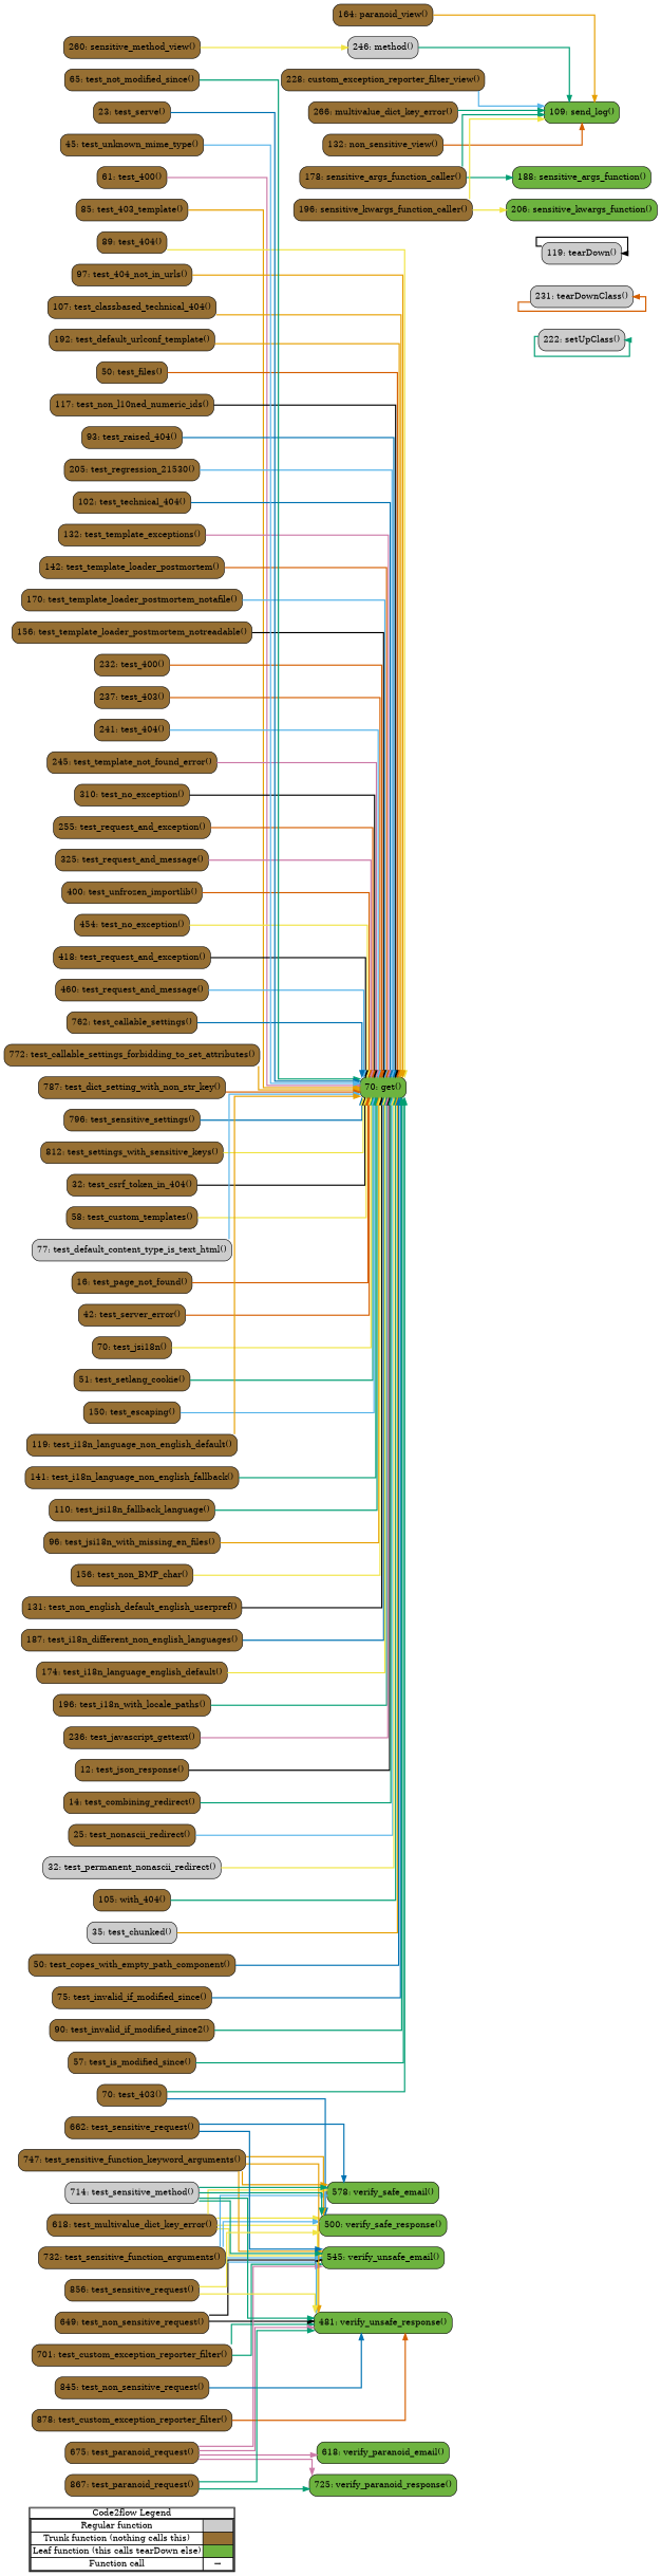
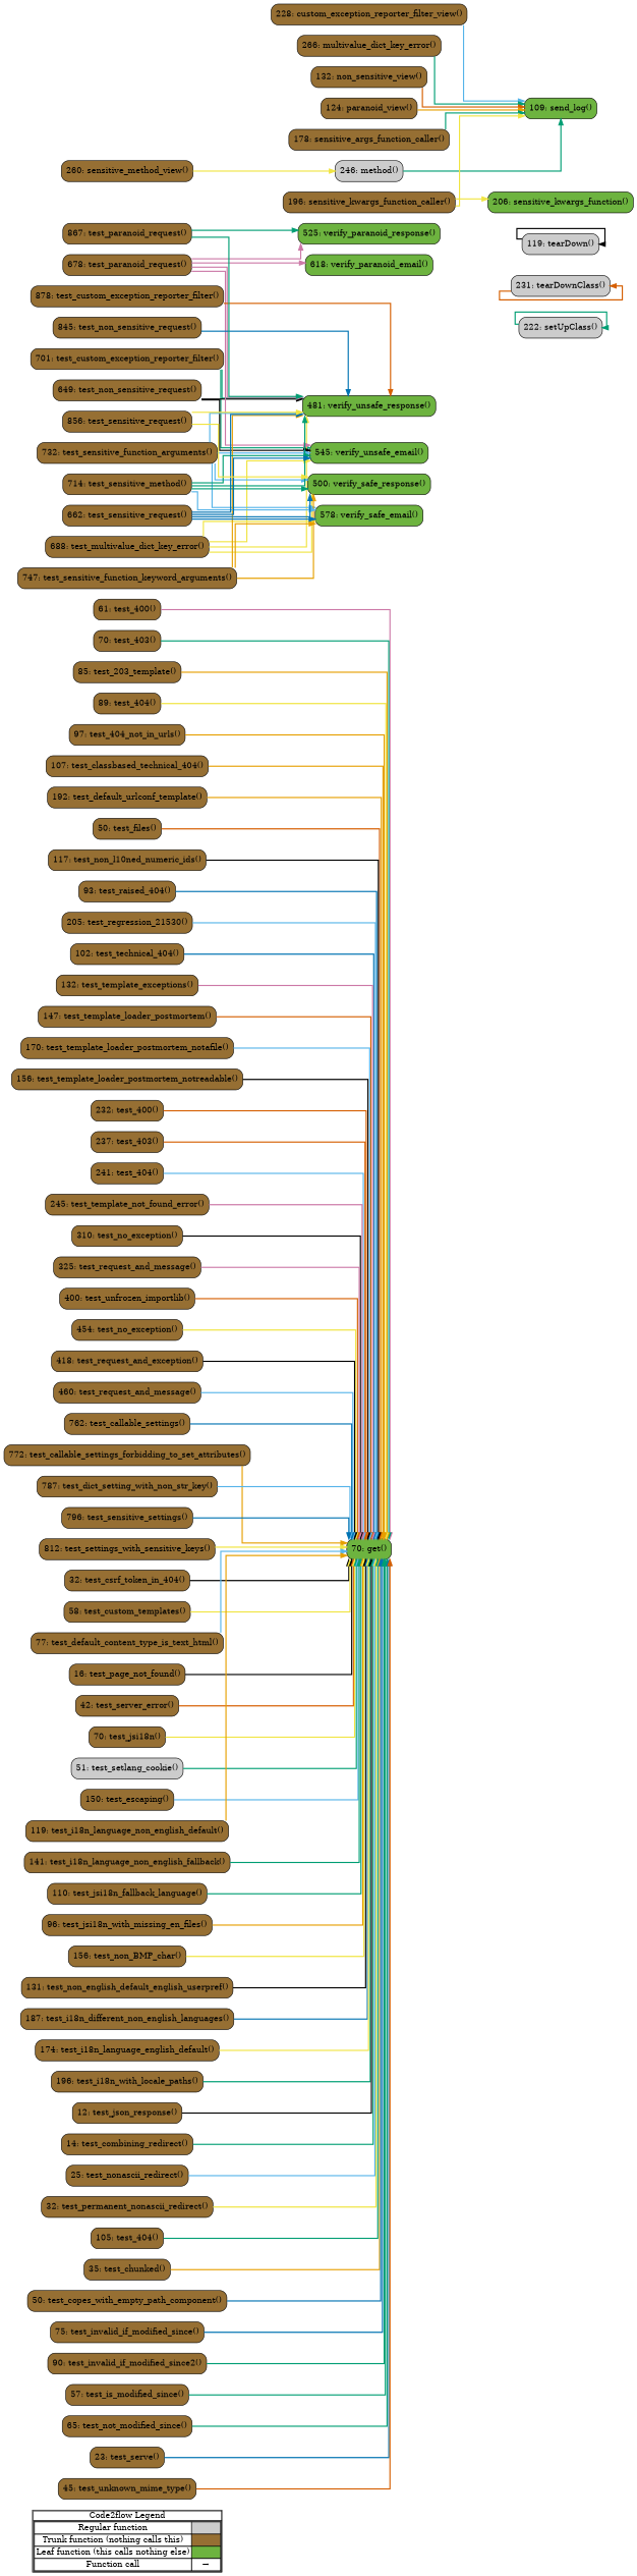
  digraph {
    concentrate=true
    rankdir=LR
    splines=ortho
    node [shape=rect fillcolor="#966F33" style="rounded,filled"]
    edge [color="#009E73" penwidth=2]
-   n1 [label=<         <table cellspacing="0" cellpadding="0" border="1"><tr><td>Code2flow Legend</td></tr><tr><td>         <table cellspacing="0">         <tr><td>Regular function</td><td width="50px" bgcolor='#cccccc'></td></tr>         <tr><td>Trunk function (nothing calls this)</td><td bgcolor='#966F33'></td></tr>         <tr><td>Leaf function (this calls tearDown else)</td><td bgcolor='#6db33f'></td></tr>         <tr><td>Function call</td><td><font color='black'>&#8594;</font></td></tr>         </table></td></tr></table>         > margin=0 shape=none fillcolor="" style=""]
+   n1 [label=<         <table cellspacing="0" cellpadding="0" border="1"><tr><td>Code2flow Legend</td></tr><tr><td>         <table cellspacing="0">         <tr><td>Regular function</td><td width="50px" bgcolor='#cccccc'></td></tr>         <tr><td>Trunk function (nothing calls this)</td><td bgcolor='#966F33'></td></tr>         <tr><td>Leaf function (this calls nothing else)</td><td bgcolor='#6db33f'></td></tr>         <tr><td>Function call</td><td><font color='black'>&#8594;</font></td></tr>         </table></td></tr></table>         > margin=0 shape=none fillcolor="" style=""]
    n2 [label="61: test_400()"]
    n3 [label="70: test_403()"]
-   n4 [label="85: test_403_template()"]
+   n4 [label="85: test_203_template()"]
    n5 [label="89: test_404()"]
    n6 [label="97: test_404_not_in_urls()"]
    n7 [label="107: test_classbased_technical_404()"]
    n8 [label="192: test_default_urlconf_template()"]
    n9 [label="50: test_files()"]
    n10 [label="117: test_non_l10ned_numeric_ids()"]
    n11 [label="93: test_raised_404()"]
    n12 [label="205: test_regression_21530()"]
    n13 [label="102: test_technical_404()"]
    n14 [label="132: test_template_exceptions()"]
-   n15 [label="142: test_template_loader_postmortem()"]
+   n15 [label="147: test_template_loader_postmortem()"]
    n16 [label="170: test_template_loader_postmortem_notafile()"]
    n17 [label="156: test_template_loader_postmortem_notreadable()"]
    n18 [label="232: test_400()"]
    n19 [label="237: test_403()"]
    n20 [label="241: test_404()"]
    n21 [label="245: test_template_not_found_error()"]
    n22 [label="310: test_no_exception()"]
-   n23 [label="255: test_request_and_exception()"]
    n24 [label="325: test_request_and_message()"]
    n25 [label="400: test_unfrozen_importlib()"]
    n26 [label="454: test_no_exception()"]
    n27 [label="418: test_request_and_exception()"]
    n28 [label="460: test_request_and_message()"]
    n29 [fillcolor="#6db33f" label="618: verify_paranoid_email()"]
-   n30 [fillcolor="#6db33f" label="725: verify_paranoid_response()"]
+   n30 [fillcolor="#6db33f" label="525: verify_paranoid_response()"]
    n31 [fillcolor="#6db33f" label="578: verify_safe_email()"]
    n32 [fillcolor="#6db33f" label="500: verify_safe_response()"]
    n33 [fillcolor="#6db33f" label="545: verify_unsafe_email()"]
    n34 [fillcolor="#6db33f" label="481: verify_unsafe_response()"]
    n35 [label="762: test_callable_settings()"]
    n36 [label="772: test_callable_settings_forbidding_to_set_attributes()"]
    n37 [label="701: test_custom_exception_reporter_filter()"]
    n38 [label="787: test_dict_setting_with_non_str_key()"]
-   n39 [label="618: test_multivalue_dict_key_error()"]
+   n39 [label="688: test_multivalue_dict_key_error()"]
    n40 [label="649: test_non_sensitive_request()"]
-   n41 [label="675: test_paranoid_request()"]
+   n41 [label="678: test_paranoid_request()"]
    n42 [label="732: test_sensitive_function_arguments()"]
    n43 [label="747: test_sensitive_function_keyword_arguments()"]
-   n44 [fillcolor="#cccccc" label="714: test_sensitive_method()"]
+   n44 [label="714: test_sensitive_method()"]
    n45 [label="662: test_sensitive_request()"]
    n46 [label="796: test_sensitive_settings()"]
    n47 [label="812: test_settings_with_sensitive_keys()"]
    n48 [label="878: test_custom_exception_reporter_filter()"]
    n49 [label="845: test_non_sensitive_request()"]
    n50 [label="867: test_paranoid_request()"]
    n51 [label="856: test_sensitive_request()"]
    n52 [label="32: test_csrf_token_in_404()"]
    n53 [label="58: test_custom_templates()"]
-   n54 [fillcolor="#cccccc" label="77: test_default_content_type_is_text_html()"]
+   n54 [label="77: test_default_content_type_is_text_html()"]
    n55 [label="16: test_page_not_found()"]
    n56 [label="42: test_server_error()"]
    n57 [label="70: test_jsi18n()"]
-   n58 [label="51: test_setlang_cookie()"]
+   n58 [fillcolor="#cccccc" label="51: test_setlang_cookie()"]
    n59 [label="150: test_escaping()"]
    n60 [label="119: test_i18n_language_non_english_default()"]
    n61 [label="141: test_i18n_language_non_english_fallback()"]
    n62 [label="110: test_jsi18n_fallback_language()"]
    n63 [label="96: test_jsi18n_with_missing_en_files()"]
    n64 [label="156: test_non_BMP_char()"]
    n65 [label="131: test_non_english_default_english_userpref()"]
    n66 [label="187: test_i18n_different_non_english_languages()"]
    n67 [label="174: test_i18n_language_english_default()"]
    n68 [label="196: test_i18n_with_locale_paths()"]
    n69 [fillcolor="#cccccc" label="222: setUpClass()"]
    n70 [fillcolor="#cccccc" label="231: tearDownClass()"]
-   n71 [label="236: test_javascript_gettext()"]
    n72 [label="12: test_json_response()"]
    n73 [label="14: test_combining_redirect()"]
    n74 [label="25: test_nonascii_redirect()"]
-   n75 [fillcolor="#cccccc" label="32: test_permanent_nonascii_redirect()"]
-   n76 [label="105: with_404()"]
-   n77 [fillcolor="#cccccc" label="35: test_chunked()"]
+   n75 [label="32: test_permanent_nonascii_redirect()"]
+   n76 [label="105: test_404()"]
+   n77 [label="35: test_chunked()"]
    n78 [label="50: test_copes_with_empty_path_component()"]
    n79 [label="75: test_invalid_if_modified_since()"]
    n80 [label="90: test_invalid_if_modified_since2()"]
    n81 [label="57: test_is_modified_since()"]
    n82 [label="65: test_not_modified_since()"]
    n83 [label="23: test_serve()"]
    n84 [label="45: test_unknown_mime_type()"]
    n85 [fillcolor="#cccccc" label="119: tearDown()"]
    n86 [fillcolor="#6db33f" label="70: get()"]
    n87 [fillcolor="#cccccc" label="246: method()"]
    n88 [label="228: custom_exception_reporter_filter_view()"]
    n89 [label="266: multivalue_dict_key_error()"]
    n90 [label="132: non_sensitive_view()"]
-   n91 [label="164: paranoid_view()"]
+   n91 [label="124: paranoid_view()"]
    n92 [fillcolor="#6db33f" label="109: send_log()"]
-   n93 [fillcolor="#6db33f" label="188: sensitive_args_function()"]
    n94 [label="178: sensitive_args_function_caller()"]
    n95 [fillcolor="#6db33f" label="206: sensitive_kwargs_function()"]
    n96 [label="196: sensitive_kwargs_function_caller()"]
    n97 [label="260: sensitive_method_view()"]
    subgraph sub_1 {
      label=legend
      rank=min
      n1
    }
    subgraph sub_2 {
      label="File: view_tests.tests.test_debug"
      style=dotted
      subgraph sub_3 {
        label="Class: DebugViewTests"
        style=dotted
        n2
        n3
        n4
        n5
        n6
        n7
        n8
        n9
        n10
        n11
        n12
        n13
        n14
        n15
        n16
        n17
      }
      subgraph sub_4 {
        label="Class: NonDjangoTemplatesDebugViewTests"
        style=dotted
        n18
        n19
        n20
        n21
      }
      subgraph sub_5 {
        label="Class: ExceptionReporterTests"
        style=dotted
        n22
-       n23
        n24
        n25
      }
      subgraph sub_6 {
        label="Class: PlainTextReportTests"
        style=dotted
        n26
        n27
        n28
      }
      subgraph sub_7 {
        label="Class: ExceptionReportTestMixin"
        style=dotted
        n29
        n30
        n31
        n32
        n33
        n34
      }
      subgraph sub_8 {
        label="Class: ExceptionReporterFilterTests"
        style=dotted
        n35
        n36
        n37
        n38
        n39
        n40
        n41
        n42
        n43
        n44
        n45
        n46
        n47
      }
      subgraph sub_9 {
        label="Class: AjaxResponseExceptionReporterFilter"
        style=dotted
        n48
        n49
        n50
        n51
      }
    }
    subgraph sub_10 {
      label="File: view_tests.tests.test_defaults"
      style=dotted
      subgraph sub_11 {
        label="Class: DefaultsTests"
        style=dotted
        n52
        n53
        n54
        n55
        n56
      }
    }
    subgraph sub_12 {
      label="File: view_tests.tests.test_i18n"
      style=dotted
      subgraph sub_13 {
        label="Class: I18NTests"
        style=dotted
        n57
        n58
      }
      subgraph sub_14 {
        label="Class: JsI18NTests"
        style=dotted
        n59
        n60
        n61
        n62
        n63
        n64
        n65
      }
      subgraph sub_15 {
        label="Class: JsI18NTestsMultiPackage"
        style=dotted
        n66
        n67
        n68
      }
      subgraph sub_16 {
        label="Class: JavascriptI18nTests"
        style=dotted
        n69
        n70
-       n71
      }
    }
    subgraph sub_17 {
      label="File: view_tests.tests.test_json"
      style=dotted
      subgraph sub_18 {
        label="Class: JsonResponseTests"
        style=dotted
        n72
      }
    }
    subgraph sub_19 {
      label="File: view_tests.tests.test_specials"
      style=dotted
      subgraph sub_20 {
        label="Class: URLHandling"
        style=dotted
        n73
        n74
        n75
      }
    }
    subgraph sub_21 {
      label="File: view_tests.tests.test_static"
      style=dotted
      subgraph sub_22 {
        label="Class: StaticTests"
        style=dotted
        n76
        n77
        n78
        n79
        n80
        n81
        n82
        n83
        n84
      }
      subgraph sub_23 {
        label="Class: StaticHelperTest"
        style=dotted
        n85
      }
    }
    subgraph sub_24 {
      label="File: view_tests.views"
      style=dotted
      n88
      n89
      n90
      n91
      n92
-     n93
      n94
      n95
      n96
      n97
      subgraph sub_25 {
        label="Class: Http404View"
        style=dotted
        n86
      }
      subgraph sub_26 {
        label="Class: Klass"
        style=dotted
        n87
      }
    }
    n2 -> n86 [color="#CC79A7"]
    n3 -> n86
    n4 -> n86 [color="#E69F00"]
    n5 -> n86 [color="#F0E442"]
    n6 -> n86 [color="#E69F00"]
    n7 -> n86 [color="#E69F00"]
    n8 -> n86 [color="#E69F00"]
    n9 -> n86 [color="#D55E00"]
    n10 -> n86 [color="#000000"]
    n11 -> n86 [color="#0072B2"]
    n12 -> n86 [color="#56B4E9"]
    n13 -> n86 [color="#0072B2"]
    n14 -> n86 [color="#CC79A7"]
    n15 -> n86 [color="#D55E00"]
    n16 -> n86 [color="#56B4E9"]
    n17 -> n86 [color="#000000"]
    n18 -> n86 [color="#D55E00"]
    n19 -> n86 [color="#D55E00"]
    n20 -> n86 [color="#56B4E9"]
    n21 -> n86 [color="#CC79A7"]
    n22 -> n86 [color="#000000"]
-   n23 -> n86 [color="#D55E00"]
    n24 -> n86 [color="#CC79A7"]
    n25 -> n86 [color="#D55E00"]
    n26 -> n86 [color="#F0E442"]
    n27 -> n86 [color="#000000"]
    n28 -> n86 [color="#56B4E9"]
    n35 -> n86 [color="#0072B2"]
    n36 -> n86 [color="#E69F00"]
    n37 -> n33
    n37 -> n33
    n37 -> n34
    n37 -> n34
-   n38 -> n86 [color="#D55E00"]
+   n38 -> n86 [color="#56B4E9"]
    n39 -> n31 [color="#F0E442"]
    n39 -> n32 [color="#F0E442"]
    n39 -> n33 [color="#F0E442"]
    n39 -> n34 [color="#F0E442"]
    n40 -> n33 [color="#000000"]
    n40 -> n33 [color="#000000"]
    n40 -> n34 [color="#000000"]
    n40 -> n34 [color="#000000"]
    n41 -> n29 [color="#CC79A7"]
    n41 -> n30 [color="#CC79A7"]
    n41 -> n33 [color="#CC79A7"]
    n41 -> n34 [color="#CC79A7"]
    n42 -> n31 [color="#56B4E9"]
    n42 -> n32 [color="#56B4E9"]
    n42 -> n33 [color="#56B4E9"]
    n42 -> n34 [color="#56B4E9"]
    n43 -> n31 [color="#E69F00"]
    n43 -> n32 [color="#E69F00"]
-   n43 -> n33 [color="#E69F00"]
    n43 -> n34 [color="#E69F00"]
-   n44 -> n31
+   n44 -> n31 [color="#56B4E9"]
    n44 -> n32
    n44 -> n33
    n44 -> n34
    n45 -> n31 [color="#0072B2"]
-   n3 -> n32 [color="#0072B2"]
+   n45 -> n32 [color="#0072B2"]
    n45 -> n33 [color="#0072B2"]
+   n45 -> n34 [color="#0072B2"]
    n46 -> n86 [color="#0072B2"]
    n47 -> n86 [color="#F0E442"]
    n48 -> n34 [color="#D55E00"]
    n48 -> n34 [color="#D55E00"]
    n49 -> n34 [color="#0072B2"]
    n49 -> n34 [color="#0072B2"]
    n50 -> n30
    n50 -> n34
    n51 -> n32 [color="#F0E442"]
    n51 -> n34 [color="#F0E442"]
    n52 -> n86 [color="#000000"]
    n53 -> n86 [color="#F0E442"]
    n54 -> n86 [color="#56B4E9"]
    n54 -> n86 [color="#56B4E9"]
    n54 -> n86 [color="#56B4E9"]
    n54 -> n86 [color="#56B4E9"]
-   n55 -> n86 [color="#D55E00"]
+   n55 -> n86 [color="#000000"]
    n56 -> n86 [color="#D55E00"]
    n57 -> n86 [color="#F0E442"]
    n58 -> n86
    n59 -> n86 [color="#56B4E9"]
    n60 -> n86 [color="#E69F00"]
    n61 -> n86
    n62 -> n86
    n63 -> n86 [color="#E69F00"]
    n64 -> n86 [color="#F0E442"]
    n65 -> n86 [color="#000000"]
    n66 -> n86 [color="#0072B2"]
    n67 -> n86 [color="#F0E442"]
    n68 -> n86
    n69 -> n69
    n70 -> n70 [color="#D55E00"]
-   n71 -> n86 [color="#CC79A7"]
    n72 -> n86 [color="#000000"]
    n73 -> n86
    n74 -> n86 [color="#56B4E9"]
    n75 -> n86 [color="#F0E442"]
    n76 -> n86
    n77 -> n86 [color="#E69F00"]
    n78 -> n86 [color="#0072B2"]
    n79 -> n86 [color="#0072B2"]
    n80 -> n86
    n81 -> n86
    n82 -> n86
    n83 -> n86 [color="#0072B2"]
    n83 -> n86 [color="#0072B2"]
-   n84 -> n86 [color="#56B4E9"]
+   n84 -> n86 [color="#D55E00"]
    n85 -> n85 [color="#000000"]
    n87 -> n92
    n88 -> n92 [color="#56B4E9"]
    n89 -> n92
    n90 -> n92 [color="#D55E00"]
    n91 -> n92 [color="#E69F00"]
    n94 -> n92
-   n94 -> n93
    n96 -> n92 [color="#F0E442"]
    n96 -> n95 [color="#F0E442"]
    n97 -> n87 [color="#F0E442"]
  }
